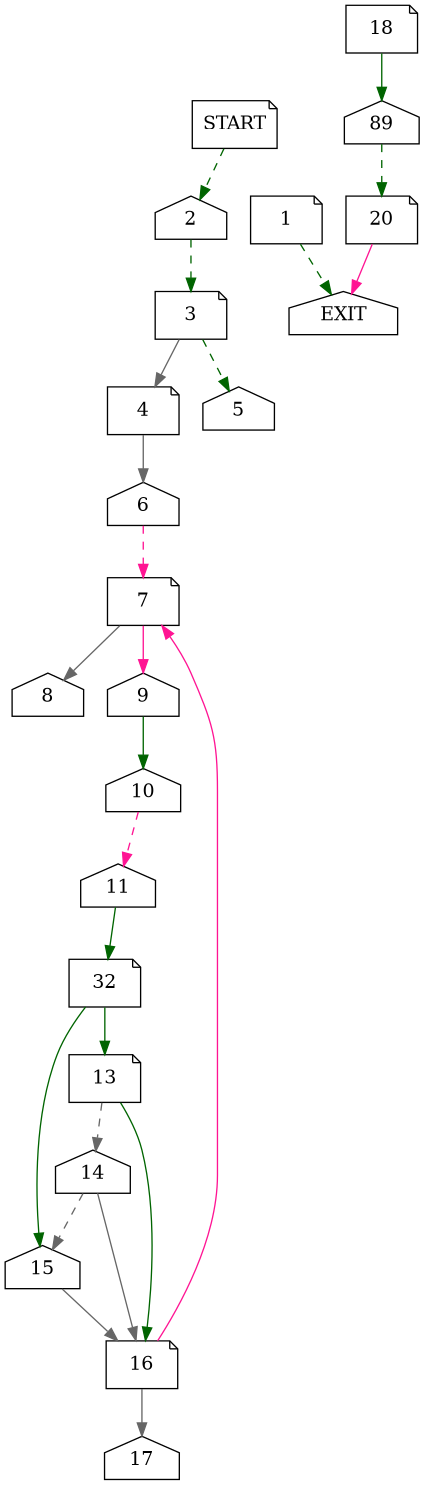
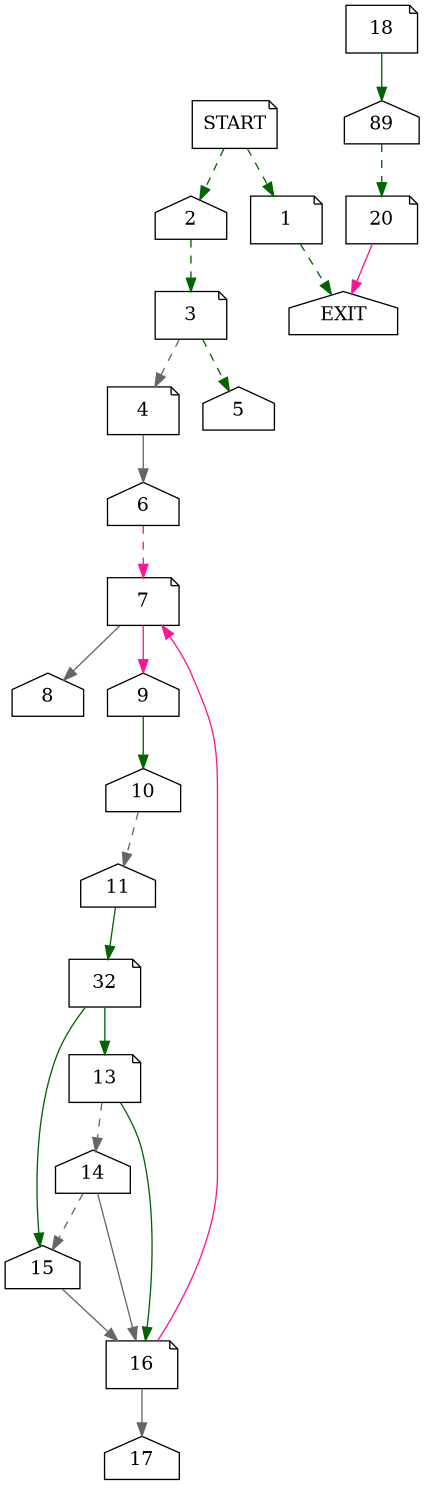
  digraph {
    node [shape=house]
    edge [color=darkgreen style=solid]
    n1 [label=START shape=note]
    1 [shape=note]
    2
    n4 [label=EXIT]
    3 [shape=note]
    4 [shape=note]
    5
    6
    7 [shape=note]
    8
    9
    10
    18 [shape=note]
    n14 [label=89]
    11
    n16 [label=32 shape=note]
    13 [shape=note]
    15
    14
    16 [shape=note]
    17
    20 [shape=note]
+   n1 -> 1 [style=dashed]
    n1 -> 2 [style=dashed]
    1 -> n4 [style=dashed]
    2 -> 3 [style=dashed]
-   3 -> 4 [color=gray40]
+   3 -> 4 [color=gray40 style=dashed]
    3 -> 5 [style=dashed]
    4 -> 6 [color=gray40]
    6 -> 7 [color=deeppink style=dashed]
    7 -> 8 [color=gray40]
    7 -> 9 [color=deeppink]
    9 -> 10
-   10 -> 11 [color=deeppink style=dashed]
+   10 -> 11 [color=gray40 style=dashed]
    18 -> n14
    n14 -> 20 [style=dashed]
    11 -> n16
    n16 -> 13
    n16 -> 15
    13 -> 14 [color=gray40 style=dashed]
    13 -> 16
    15 -> 16 [color=gray40]
    14 -> 15 [color=gray40 style=dashed]
    14 -> 16 [color=gray40]
    16 -> 7 [color=deeppink]
    16 -> 17 [color=gray40]
    20 -> n4 [color=deeppink]
  }
